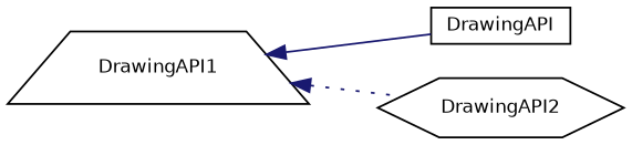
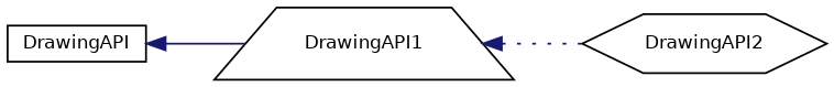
  digraph {
    rankdir=LR
    node [color=black fillcolor=white fontname=Helvetica fontsize=10 style=filled]
    edge [color=midnightblue dir=back fontname=Helvetica fontsize=10 labelfontname=Helvetica labelfontsize=10]
    n1 [height=0.2 label=DrawingAPI shape=box width=0.4]
    n2 [height=0.2 label=DrawingAPI1 shape=trapezium width=0.4]
    n3 [height=0.2 label=DrawingAPI2 shape=hexagon width=0.4]
-   n2 -> n1 [style=solid]
+   n1 -> n2 [style=solid]
    n2 -> n3 [style=dotted]
  }
